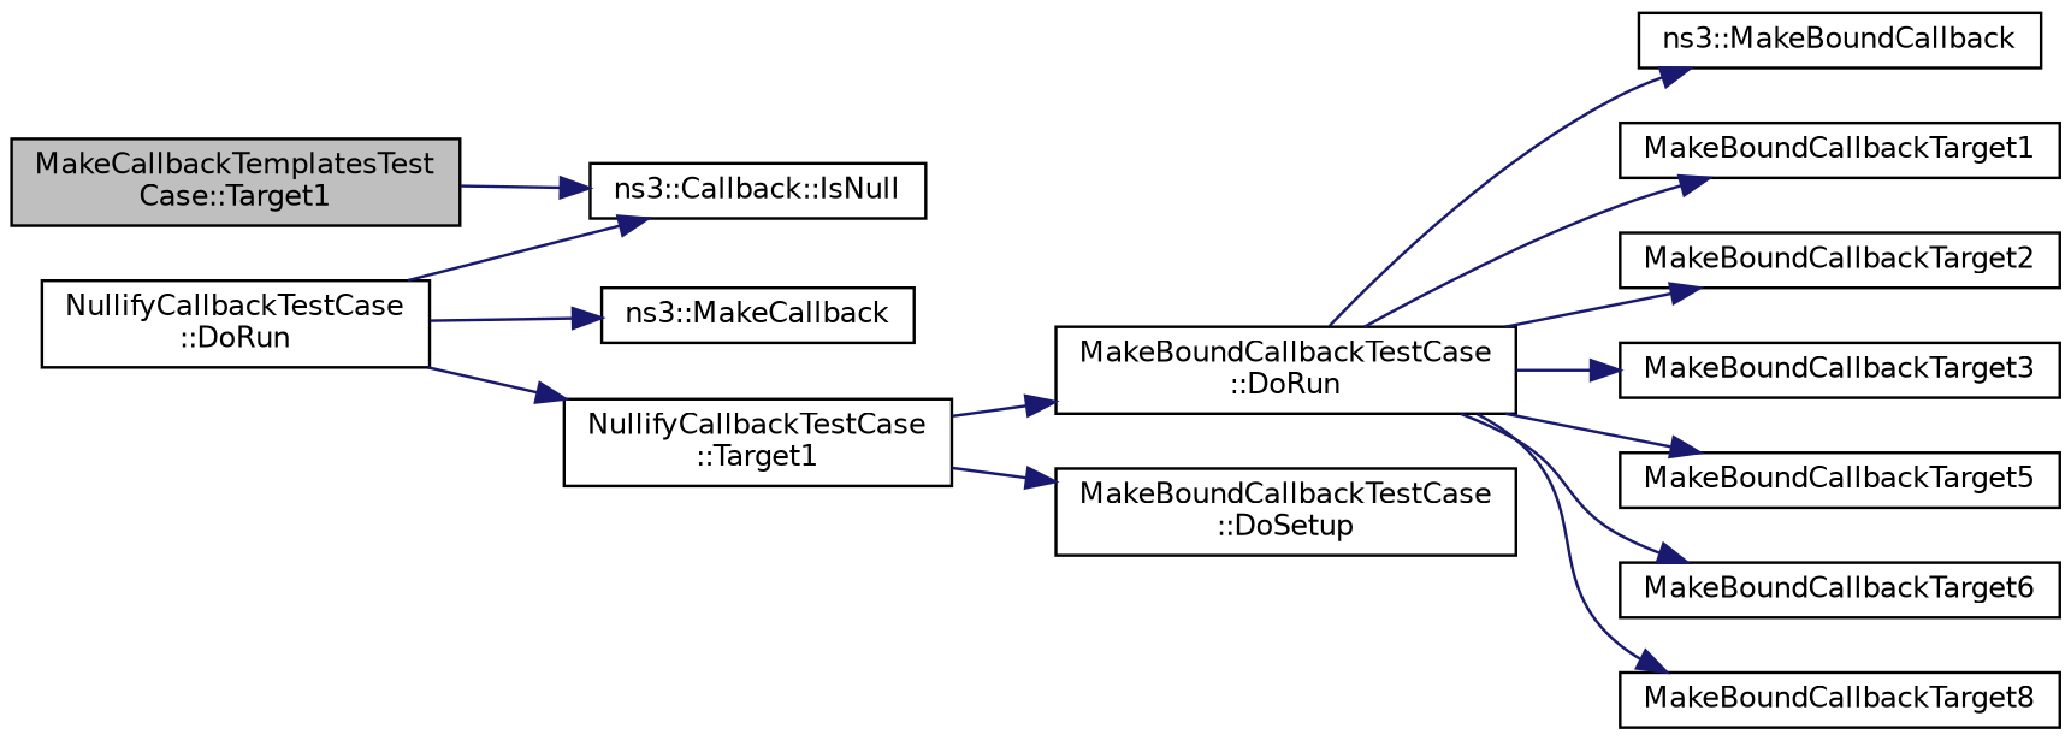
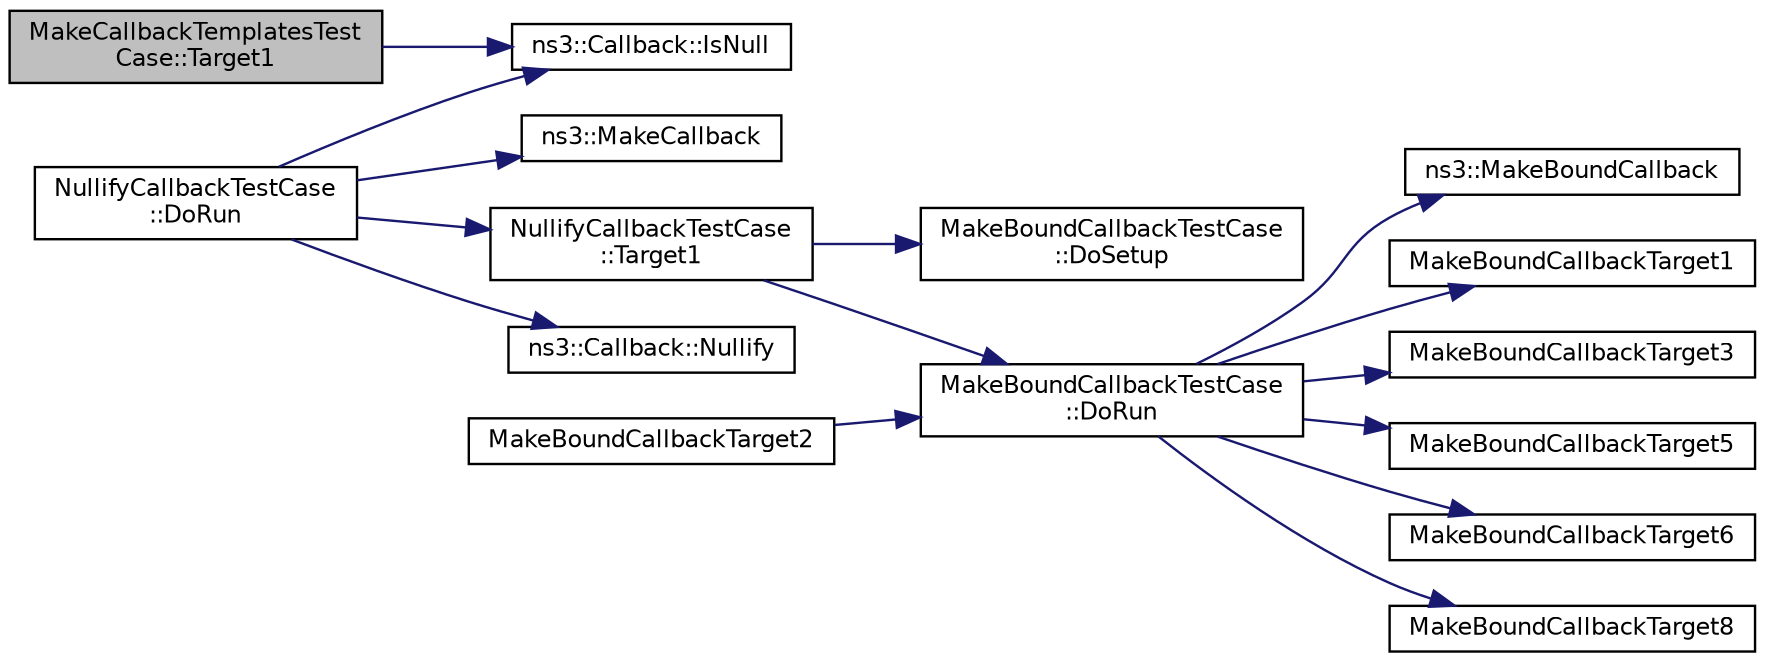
  digraph {
    rankdir=LR
    node [color=black fillcolor=white fontname=Helvetica fontsize=10 shape=record style=filled]
    edge [color=midnightblue fontname=Helvetica fontsize=10 labelfontname=Helvetica labelfontsize=10 style=solid]
    n1 [fillcolor=grey75 fontcolor=black height=0.2 label="MakeCallbackTemplatesTest\lCase::Target1" width=0.4]
    n2 [height=0.2 label="ns3::Callback::IsNull" width=0.4]
    n3 [height=0.2 label="NullifyCallbackTestCase\l::DoRun" width=0.4]
    n4 [height=0.2 label="ns3::MakeCallback" width=0.4]
    n5 [height=0.2 label="NullifyCallbackTestCase\l::Target1" width=0.4]
+   n6 [height=0.2 label="ns3::Callback::Nullify" width=0.4]
    n7 [height=0.2 label="MakeBoundCallbackTestCase\l::DoRun" width=0.4]
    n8 [height=0.2 label="MakeBoundCallbackTestCase\l::DoSetup" width=0.4]
    n9 [height=0.2 label="ns3::MakeBoundCallback" width=0.4]
    n10 [height=0.2 label=MakeBoundCallbackTarget1 width=0.4]
    n11 [height=0.2 label=MakeBoundCallbackTarget2 width=0.4]
    n12 [height=0.2 label=MakeBoundCallbackTarget3 width=0.4]
    n13 [height=0.2 label=MakeBoundCallbackTarget5 width=0.4]
    n14 [height=0.2 label=MakeBoundCallbackTarget6 width=0.4]
    n15 [height=0.2 label=MakeBoundCallbackTarget8 width=0.4]
    n1 -> n2
    n3 -> n2
    n3 -> n4
    n3 -> n5
+   n3 -> n6
    n5 -> n7
    n5 -> n8
    n7 -> n9
    n7 -> n10
-   n7 -> n11
+   n11 -> n7
    n7 -> n12
    n7 -> n13
    n7 -> n14
    n7 -> n15
  }
